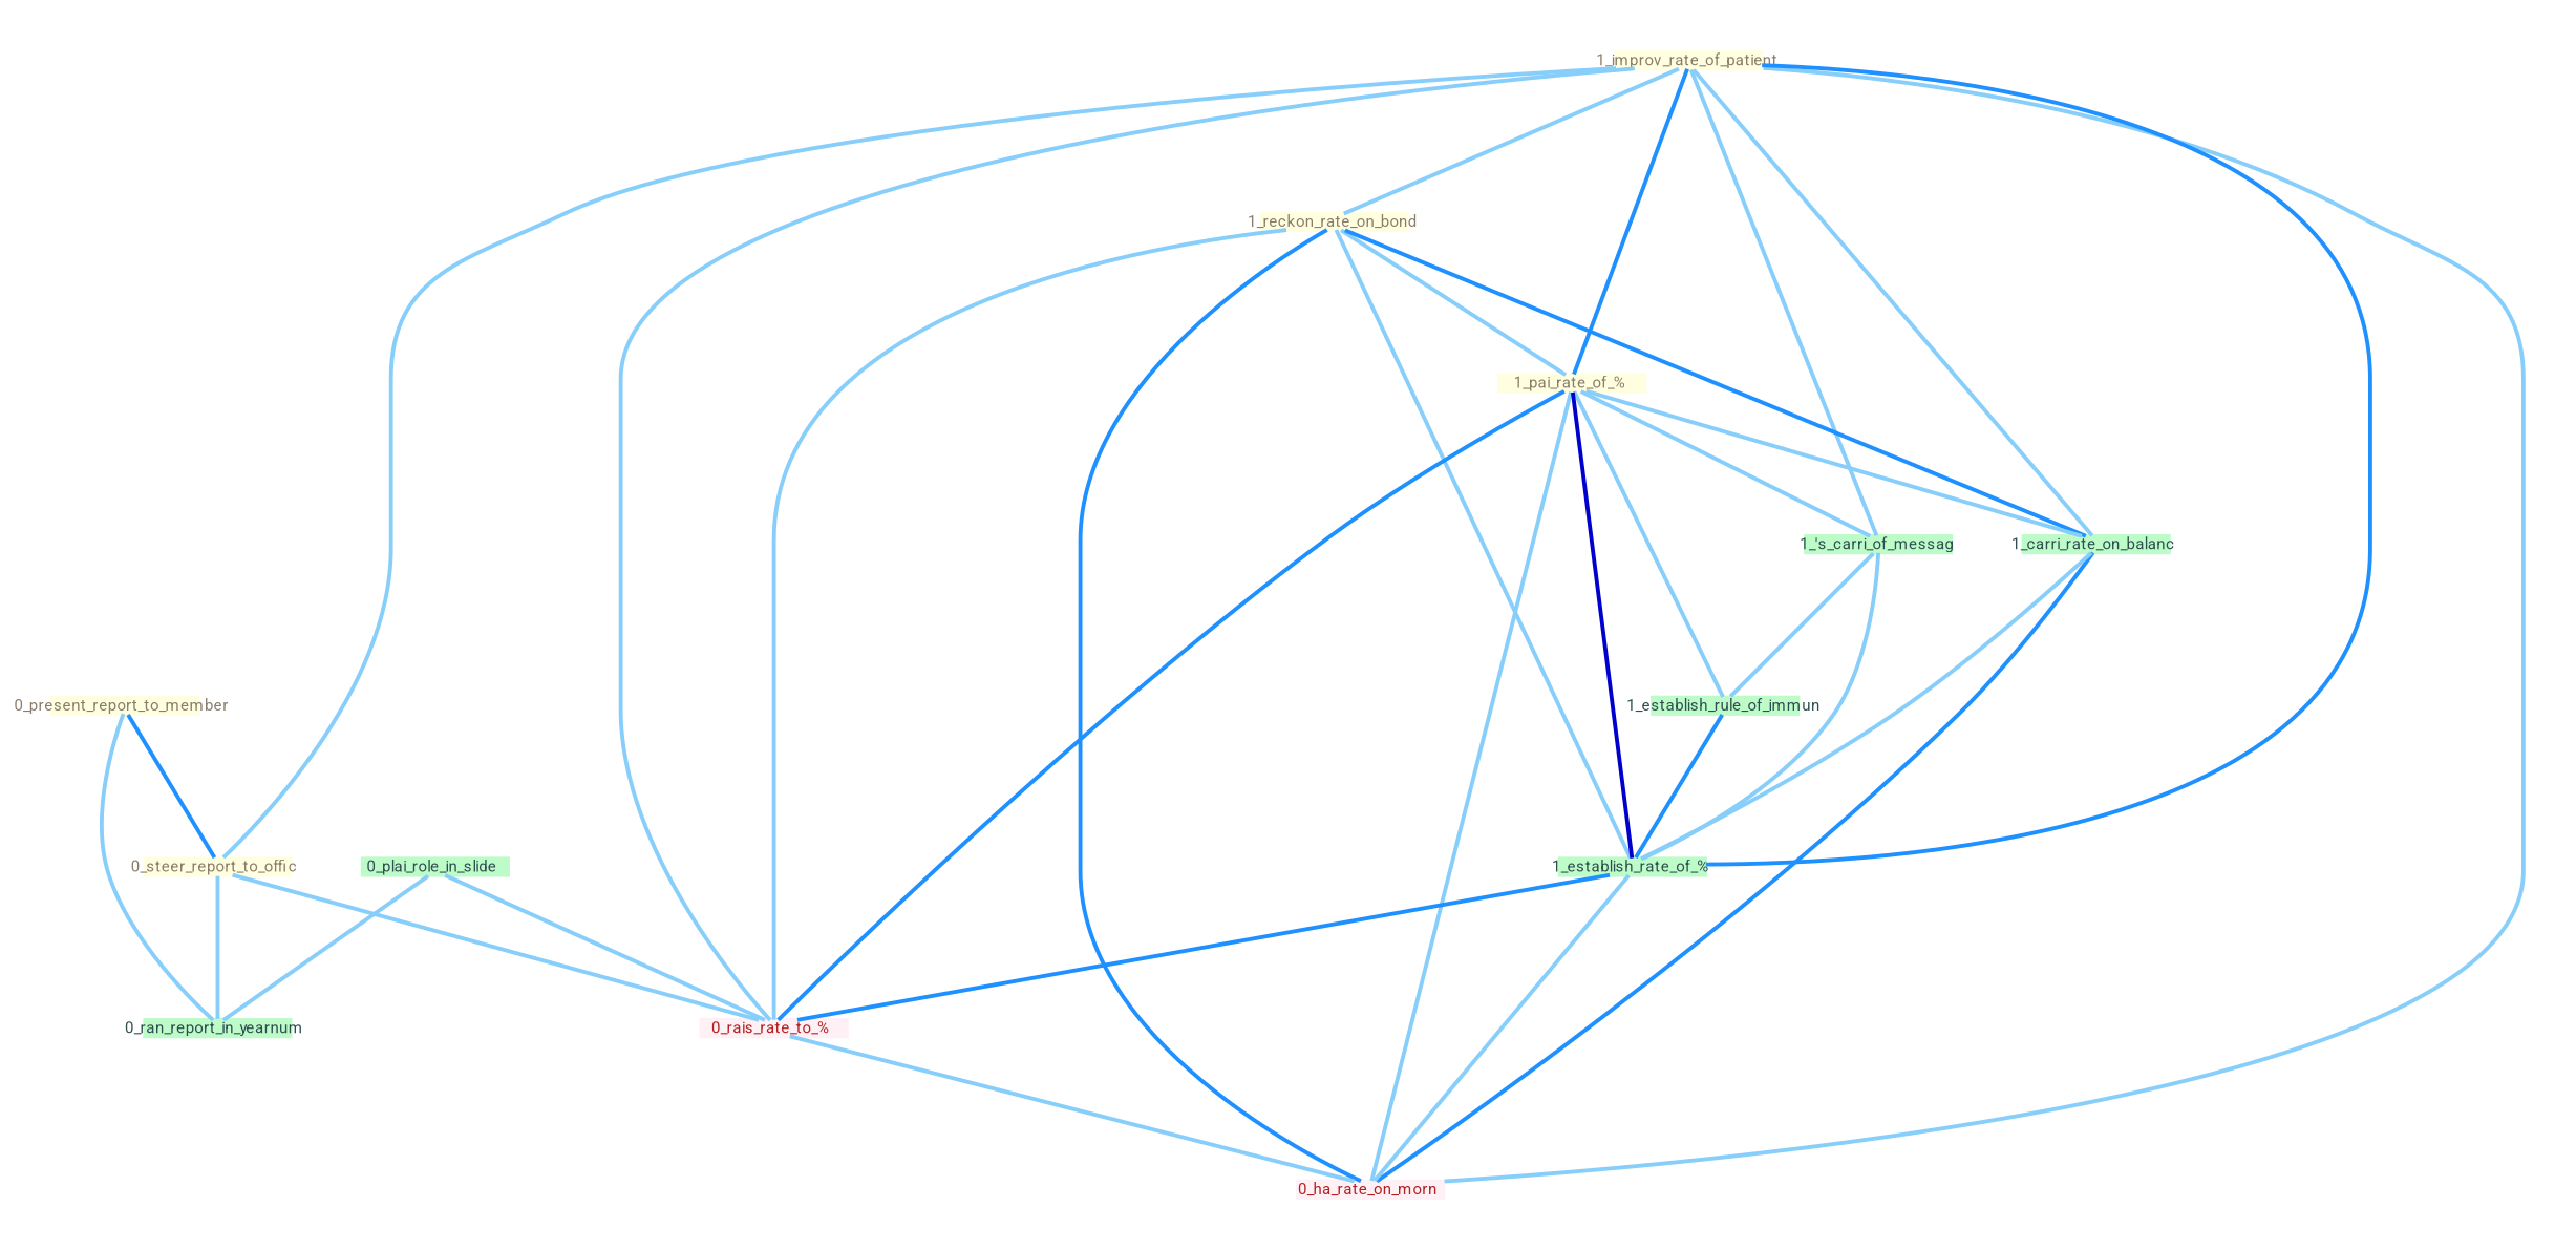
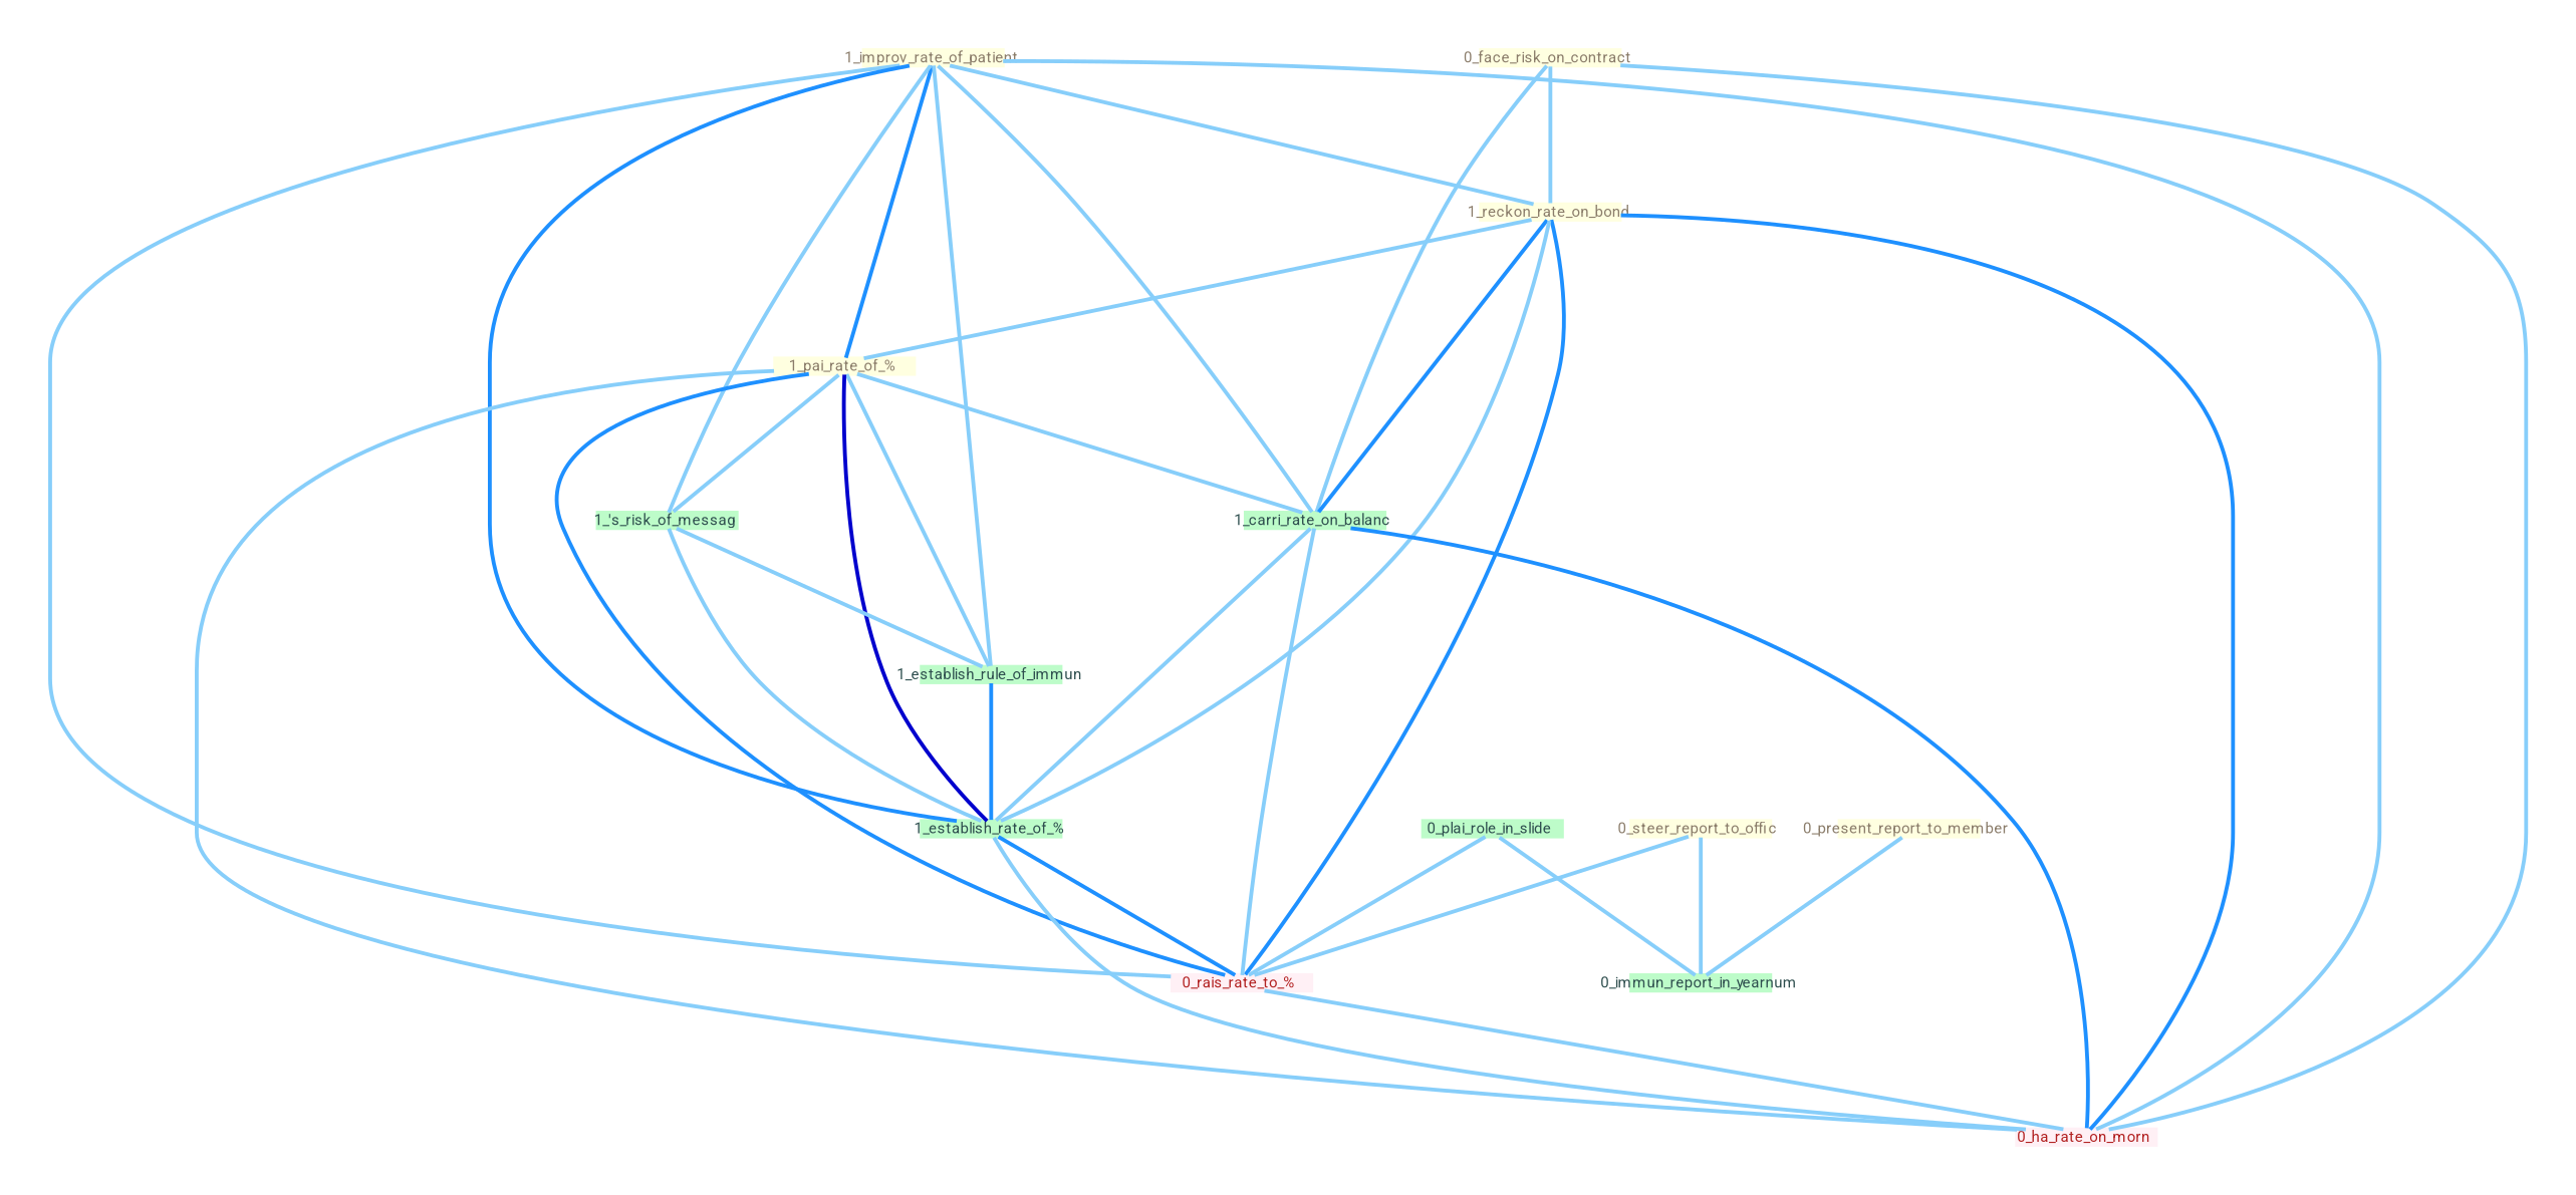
  graph {
    fontname=Roboto
    node [color="#ffffe0" fixedsize=true fontcolor="#8b7d6b" fontname=Roboto fontsize=4 shape=polygon style=filled]
    edge [color="#87cefa" fontname=Roboto w=1]
    "0_present_report_to_member " [height=.06 width=.5]
    "0_steer_report_to_offic " [height=.06 width=.5]
    "1_improv_rate_of_patient " [height=.06 width=.5]
+   "0_face_risk_on_contract " [height=.06 width=.5]
    "1_reckon_rate_on_bond " [height=.06 width=.5]
    "1_pai_rate_of_% " [height=.06 width=.5]
    "0_rais_rate_to_% " [color="#fff0f5" fontcolor="#b22222" height=.06 width=.5]
    "0_ha_rate_on_morn " [color="#fff0f5" fontcolor="#b22222" height=.06 width=.5]
-   "0_ran_report_in_yearnum " [color="#BDFCC9" fontcolor="#2f4f4f" height=.06 width=.5]
+   "0_ran_report_in_yearnum " [color="#BDFCC9" fontcolor="#2f4f4f" height=.06 width=.5 label="0_immun_report_in_yearnum"]
    "1_carri_rate_on_balanc " [color="#BDFCC9" fontcolor="#2f4f4f" height=.06 width=.5]
-   "1_'s_risk_of_messag " [color="#BDFCC9" fontcolor="#2f4f4f" height=.06 width=.5 label="1_'s_carri_of_messag"]
+   "1_'s_risk_of_messag " [color="#BDFCC9" fontcolor="#2f4f4f" height=.06 width=.5]
    "1_establish_rule_of_immun " [color="#BDFCC9" fontcolor="#2f4f4f" height=.06 width=.5]
    "1_establish_rate_of_% " [color="#BDFCC9" fontcolor="#2f4f4f" height=.06 width=.5]
    "0_plai_role_in_slide " [color="#BDFCC9" fontcolor="#2f4f4f" height=.06 width=.5]
    subgraph sub_1 {
      "0_present_report_to_member "
      "0_steer_report_to_offic "
      "1_improv_rate_of_patient "
+     "0_face_risk_on_contract "
      "1_reckon_rate_on_bond "
      "1_pai_rate_of_% "
    }
    subgraph sub_2 {
      "0_rais_rate_to_% "
      "0_ha_rate_on_morn "
    }
-   "0_present_report_to_member " -- "0_steer_report_to_offic " [color="#1e90ff" w=2]
    "0_present_report_to_member " -- "0_ran_report_in_yearnum "
    "0_steer_report_to_offic " -- "0_rais_rate_to_% "
    "0_steer_report_to_offic " -- "0_ran_report_in_yearnum "
    "1_improv_rate_of_patient " -- "1_reckon_rate_on_bond "
    "1_improv_rate_of_patient " -- "1_pai_rate_of_% " [color="#1e90ff" w=2]
    "1_improv_rate_of_patient " -- "0_rais_rate_to_% "
    "1_improv_rate_of_patient " -- "0_ha_rate_on_morn "
    "1_improv_rate_of_patient " -- "1_carri_rate_on_balanc "
    "1_improv_rate_of_patient " -- "1_'s_risk_of_messag "
-   "1_improv_rate_of_patient " -- "0_steer_report_to_offic "
+   "1_improv_rate_of_patient " -- "1_establish_rule_of_immun "
    "1_improv_rate_of_patient " -- "1_establish_rate_of_% " [color="#1e90ff" w=2]
+   "0_face_risk_on_contract " -- "1_reckon_rate_on_bond "
+   "0_face_risk_on_contract " -- "0_ha_rate_on_morn "
+   "0_face_risk_on_contract " -- "1_carri_rate_on_balanc "
    "1_reckon_rate_on_bond " -- "1_pai_rate_of_% "
-   "1_reckon_rate_on_bond " -- "0_rais_rate_to_% "
+   "1_reckon_rate_on_bond " -- "0_rais_rate_to_% " [color="#1e90ff"]
    "1_reckon_rate_on_bond " -- "0_ha_rate_on_morn " [color="#1e90ff" w=2]
    "1_reckon_rate_on_bond " -- "1_carri_rate_on_balanc " [color="#1e90ff" w=2]
    "1_reckon_rate_on_bond " -- "1_establish_rate_of_% "
    "1_pai_rate_of_% " -- "0_rais_rate_to_% " [color="#1e90ff" w=2]
    "1_pai_rate_of_% " -- "0_ha_rate_on_morn "
    "1_pai_rate_of_% " -- "1_carri_rate_on_balanc "
    "1_pai_rate_of_% " -- "1_'s_risk_of_messag "
    "1_pai_rate_of_% " -- "1_establish_rule_of_immun "
    "1_pai_rate_of_% " -- "1_establish_rate_of_% " [color="#0000cd" w=3]
    "0_rais_rate_to_% " -- "0_ha_rate_on_morn "
+   "1_carri_rate_on_balanc " -- "0_rais_rate_to_% "
    "1_carri_rate_on_balanc " -- "0_ha_rate_on_morn " [color="#1e90ff" w=2]
    "1_carri_rate_on_balanc " -- "1_establish_rate_of_% "
    "1_'s_risk_of_messag " -- "1_establish_rule_of_immun "
    "1_'s_risk_of_messag " -- "1_establish_rate_of_% "
    "1_establish_rule_of_immun " -- "1_establish_rate_of_% " [color="#1e90ff" w=2]
    "1_establish_rate_of_% " -- "0_rais_rate_to_% " [color="#1e90ff" w=2]
    "1_establish_rate_of_% " -- "0_ha_rate_on_morn "
    "0_plai_role_in_slide " -- "0_rais_rate_to_% "
    "0_plai_role_in_slide " -- "0_ran_report_in_yearnum "
  }
